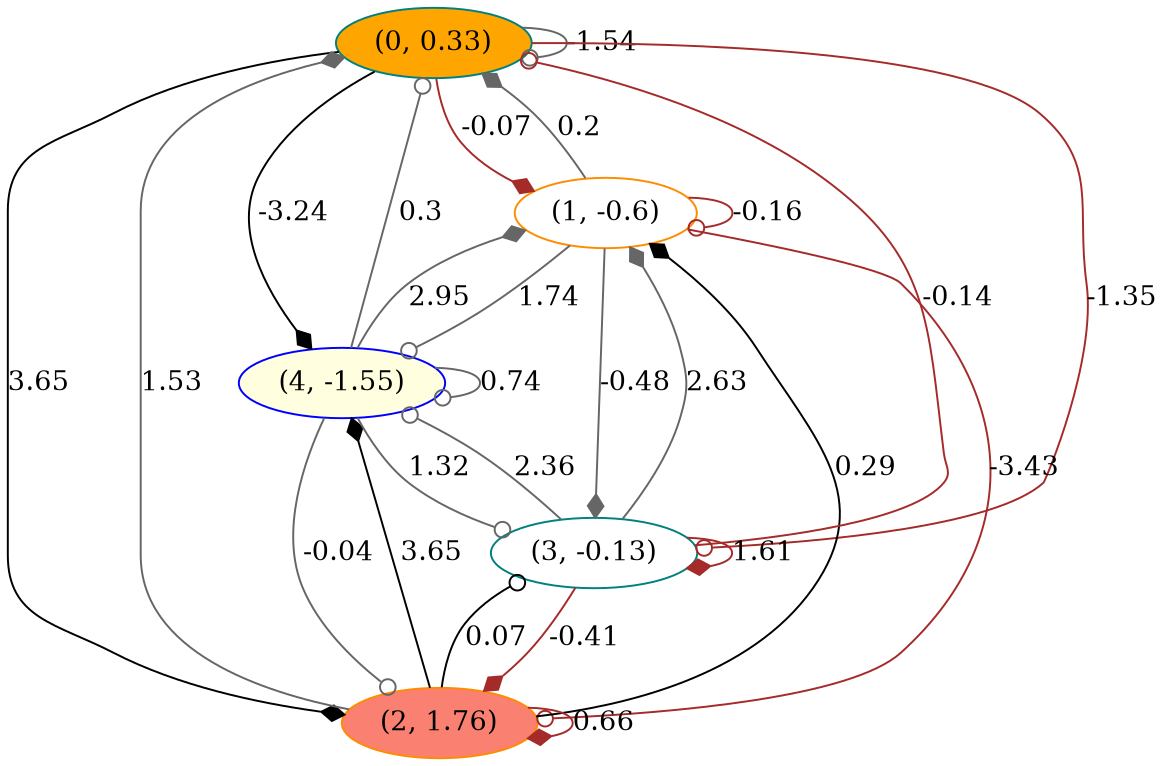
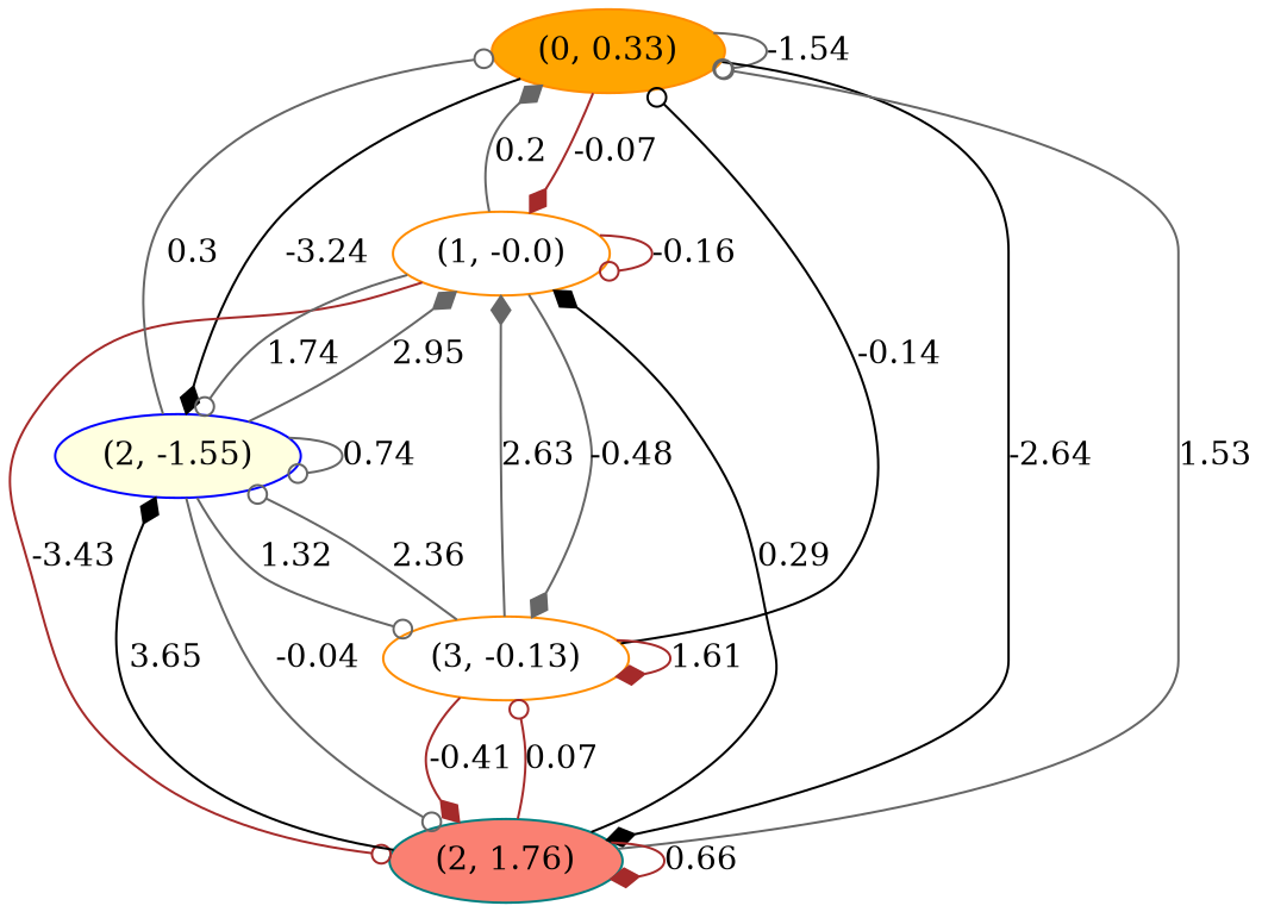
  digraph {
    node [color=darkorange fillcolor=white style=filled]
    edge [arrowhead=odot color=gray40]
-   n1 [color=teal fillcolor=orange label="(0, 0.33)"]
-   n2 [label="(1, -0.6)"]
-   n3 [fillcolor=salmon label="(2, 1.76)"]
-   n4 [color=teal label="(3, -0.13)"]
-   n5 [color=blue fillcolor=lightyellow label="(4, -1.55)"]
+   n1 [fillcolor=orange label="(0, 0.33)"]
+   n2 [label="(1, -0.0)"]
+   n3 [color=teal fillcolor=salmon label="(2, 1.76)"]
+   n4 [label="(3, -0.13)"]
+   n5 [color=blue fillcolor=lightyellow label="(2, -1.55)"]
    n1 -> n1 [label=-1.54]
    n1 -> n2 [arrowhead=diamond color=brown label=-0.07]
-   n1 -> n3 [arrowhead=diamond color=black label=3.65]
-   n1 -> n4 [color=brown label=-1.35]
+   n1 -> n3 [arrowhead=diamond color=black label=-2.64]
    n1 -> n5 [arrowhead=diamond color=black label=-3.24]
    n2 -> n1 [arrowhead=diamond label=0.2]
    n2 -> n2 [color=brown label=-0.16]
    n2 -> n3 [color=brown label=-3.43]
    n2 -> n4 [arrowhead=diamond label=-0.48]
    n2 -> n5 [label=1.74]
-   n3 -> n1 [arrowhead=diamond label=1.53]
+   n3 -> n1 [label=1.53]
    n3 -> n2 [arrowhead=diamond color=black label=0.29]
    n3 -> n3 [arrowhead=diamond color=brown label=0.66]
-   n3 -> n4 [color=black label=0.07]
+   n3 -> n4 [color=brown label=0.07]
    n3 -> n5 [arrowhead=diamond color=black label=3.65]
-   n4 -> n1 [color=brown label=-0.14]
+   n4 -> n1 [color=black label=-0.14]
    n4 -> n2 [arrowhead=diamond label=2.63]
    n4 -> n3 [arrowhead=diamond color=brown label=-0.41]
    n4 -> n4 [arrowhead=diamond color=brown label=1.61]
    n4 -> n5 [label=2.36]
    n5 -> n1 [label=0.3]
    n5 -> n2 [arrowhead=diamond label=2.95]
    n5 -> n3 [label=-0.04]
    n5 -> n4 [label=1.32]
    n5 -> n5 [label=0.74]
  }
